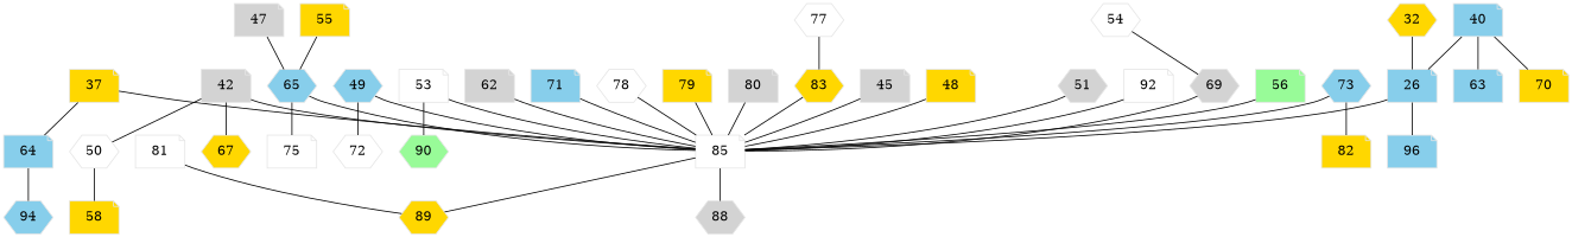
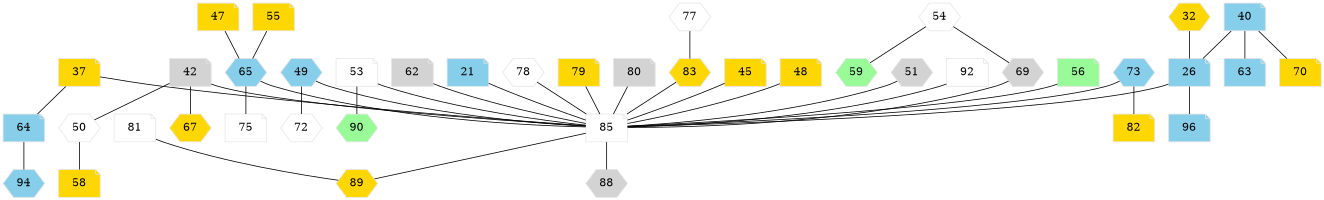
  graph {
    node [color=gray90 fillcolor=gold shape=note style=filled]
    n1 [fillcolor=skyblue label=26 super="+3+2"]
    85 [fillcolor=white super="+29+9+23+11+34+35+36+28+38+43+41+57+27"]
    n3 [fillcolor=skyblue label=96]
    32 [shape=hexagon]
    64 [fillcolor=skyblue]
    37
    n7 [fillcolor=skyblue label=94 shape=hexagon]
    89 [shape=hexagon super="+68"]
    88 [fillcolor=lightgrey shape=hexagon]
    40 [fillcolor=skyblue super="+20+39"]
    63 [fillcolor=skyblue]
    70
    42 [fillcolor=lightgrey]
    50 [fillcolor=white shape=hexagon]
    67 [shape=hexagon]
    58
-   45 [fillcolor=lightgrey]
+   45
    65 [fillcolor=skyblue shape=hexagon super="+30"]
    75 [fillcolor=white]
-   47 [fillcolor=lightgrey]
+   47
    48 [super="+46"]
    49 [fillcolor=skyblue shape=hexagon]
    72 [fillcolor=white shape=hexagon]
    51 [fillcolor=lightgrey shape=hexagon]
    n25 [fillcolor=white label=92]
    53 [fillcolor=white]
    90 [fillcolor=palegreen shape=hexagon]
    54 [fillcolor=white shape=hexagon]
+   59 [fillcolor=palegreen shape=hexagon]
    69 [fillcolor=lightgrey shape=hexagon super="+44"]
    55
    56 [fillcolor=palegreen]
    62 [fillcolor=lightgrey]
-   71 [fillcolor=skyblue]
+   71 [fillcolor=skyblue label=21]
    73 [fillcolor=skyblue shape=hexagon super="+16"]
    82
    83 [shape=hexagon super="+61"]
    77 [fillcolor=white shape=hexagon]
    78 [fillcolor=white shape=hexagon]
    79
    80 [fillcolor=lightgrey]
    81 [fillcolor=white]
    n1 -- 85
    n1 -- n3
    85 -- 89
    85 -- 88
    32 -- n1
    64 -- n7
    37 -- 85
    37 -- 64
    40 -- n1
    40 -- 63
    40 -- 70
    42 -- 85
    42 -- 50
    42 -- 67
    50 -- 58
    45 -- 85
    65 -- 85
    65 -- 75
    47 -- 65
    48 -- 85
    49 -- 85
    49 -- 72
    51 -- 85
    n25 -- 85
    53 -- 85
    53 -- 90
+   54 -- 59
    54 -- 69
    69 -- 85
    55 -- 65
    56 -- 85
    62 -- 85
    71 -- 85
    73 -- 85
    73 -- 82
    83 -- 85
    77 -- 83
    78 -- 85
    79 -- 85
    80 -- 85
    81 -- 89
  }
